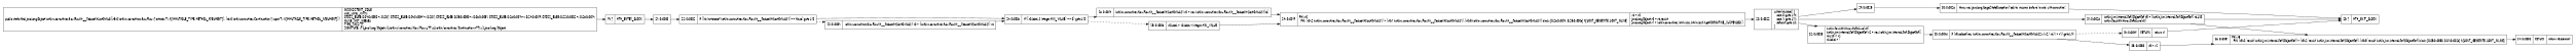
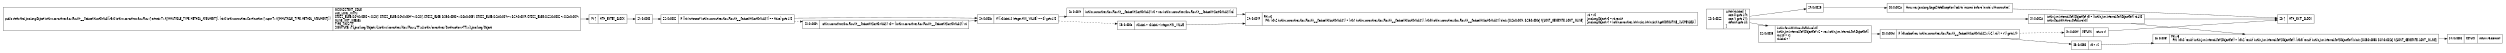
  digraph {
    fontname="Patrick Hand"
    rankdir=LR
    node [fontname="Patrick Hand" shape=record]
    edge [fontname="Patrick Hand"]
    n1 [label="{19\:\ ?|MTH_ENTER_BLOCK\l}"]
    n2 [label="{21\:\ 0x0000}"]
    n3 [label="{22\:\ 0x0002|if ((r6 instanceof kotlinx.coroutines.flow.FlowKt__ReduceKt$lastOrNull$1) == false) goto L18\l}"]
    n4 [label="{23\:\ 0x0004|kotlinx.coroutines.flow.FlowKt__ReduceKt$lastOrNull$1 r0 = (kotlinx.coroutines.flow.FlowKt__ReduceKt$lastOrNull$1) r6\l}"]
    n5 [label="{24\:\ 0x000c|if ((r0.label & Integer.MIN_VALUE) == 0) goto L18\l}"]
    n6 [label="{26\:\ 0x0014|kotlinx.coroutines.flow.FlowKt__ReduceKt$lastOrNull$1 r0 = new kotlinx.coroutines.flow.FlowKt__ReduceKt$lastOrNull$1(r6)\l}"]
    n7 [label="{27\:\ 0x0019|PHI: r0 \l  PHI: (r0v2 kotlinx.coroutines.flow.FlowKt__ReduceKt$lastOrNull$1) = (r0v1 kotlinx.coroutines.flow.FlowKt__ReduceKt$lastOrNull$1), (r0v5 kotlinx.coroutines.flow.FlowKt__ReduceKt$lastOrNull$1) binds: [B:26:0x0014, B:25:0x000e] A[DONT_GENERATE, DONT_INLINE]\l|r6 = r0\ljava.lang.Object r0 = r6.result\ljava.lang.Object r1 = kotlin.coroutines.intrinsics.IntrinsicsKt.getCOROUTINE_SUSPENDED()\l}"]
    n8 [label="{25\:\ 0x000e|r0.label = r0.label \- Integer.MIN_VALUE\l}"]
    n9 [label="{28\:\ 0x0022|switch(r6.label) \{\l    case 0: goto L14;\l    case 1: goto L11;\l    default: goto L8;\l\}\l}"]
    n10 [label="{29\:\ 0x0025}"]
    n11 [label="{31\:\ 0x002d|kotlin.jvm.internal.Ref$ObjectRef r5 = (kotlin.jvm.internal.Ref.ObjectRef) r6.L$0\lkotlin.ResultKt.throwOnFailure(r0)\l}"]
    n12 [label="{32\:\ 0x0035|kotlin.ResultKt.throwOnFailure(r0)\lkotlin.jvm.internal.Ref$ObjectRef r2 = new kotlin.jvm.internal.Ref.ObjectRef()\lr6.L$0 = r2\lr6.label = 1\l}"]
    n13 [label="{30\:\ 0x002c|throw new java.lang.IllegalStateException(\"call to 'resume' before 'invoke' with coroutine\")\l}"]
    n14 [label="{20\:\ ?|MTH_EXIT_BLOCK\l}"]
    n15 [label="{36\:\ 0x0051|PHI: r5 \l  PHI: (r5v3 'result' kotlin.jvm.internal.Ref$ObjectRef) = (r5v2 'result' kotlin.jvm.internal.Ref$ObjectRef), (r5v5 'result' kotlin.jvm.internal.Ref$ObjectRef) binds: [B:35:0x0050, B:31:0x002d] A[DONT_GENERATE, DONT_INLINE]\l}"]
    n16 [label="{33\:\ 0x004d|if (r5.collect(new kotlinx.coroutines.flow.FlowKt__ReduceKt$lastOrNull$2\<\>(r2), r6) != r1) goto L17\l}"]
    n17 [label="{37\:\ 0x0053|RETURN\l|return r5.element\l}"]
    n18 [label="{34\:\ 0x004f|RETURN\l|return r1\l}"]
    n19 [label="{35\:\ 0x0050|r5 = r2\l}"]
    n20 [label="{public static final java.lang.Object kotlinx.coroutines.flow.FlowKt__ReduceKt.lastOrNull((r5v0 kotlinx.coroutines.flow.Flow\<? extends T\> A[IMMUTABLE_TYPE, METHOD_ARGUMENT]), (r6v0 kotlin.coroutines.Continuation\<? super T\> A[IMMUTABLE_TYPE, METHOD_ARGUMENT]))  | INCONSISTENT_CODE\lUSE_LINES_HINTS\lCROSS_EDGE: B:37:0x0053 \-\> B:20:?, CROSS_EDGE: B:34:0x004f \-\> B:20:?, CROSS_EDGE: B:35:0x0050 \-\> B:36:0x0051, CROSS_EDGE: B:26:0x0014 \-\> B:27:0x0019, CROSS_EDGE: B:22:0x0002 \-\> B:26:0x0014\lINLINE_NOT_NEEDED\lTYPE_VARS: [T]\lSIGNATURE: \<T:Ljava\/lang\/Object;\>(Lkotlinx\/coroutines\/flow\/Flow\<+TT;\>;Lkotlin\/coroutines\/Continuation\<\-TT;\>;)Ljava\/lang\/Object;\l}"]
    n1 -> n2
    n2 -> n3
    n3 -> n4 [style=dashed]
    n3 -> n5
    n4 -> n5
    n5 -> n6
    n5 -> n8 [style=dashed]
    n6 -> n7
-   n7 -> n9
    n8 -> n7
    n9 -> n10
    n9 -> n11
    n9 -> n12
    n10 -> n13
    n11 -> n14
    n11 -> n15
    n12 -> n16
    n13 -> n14
    n15 -> n17
    n16 -> n18 [style=dashed]
    n16 -> n19
    n18 -> n14
    n19 -> n15
    n20 -> n1
  }
